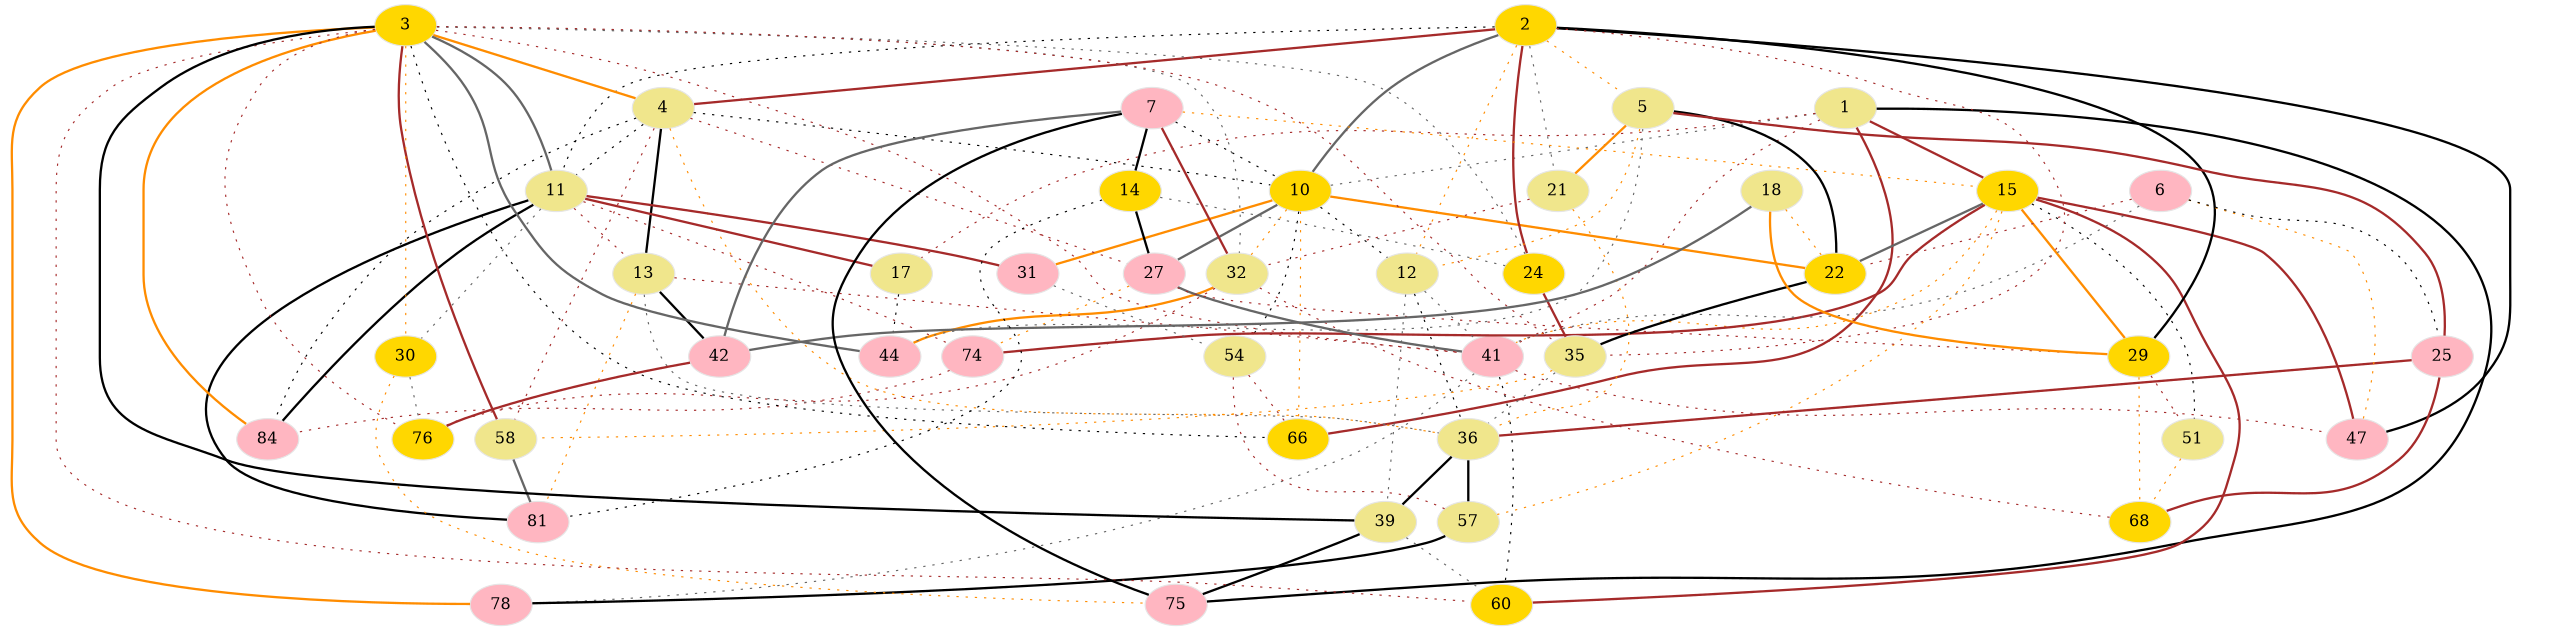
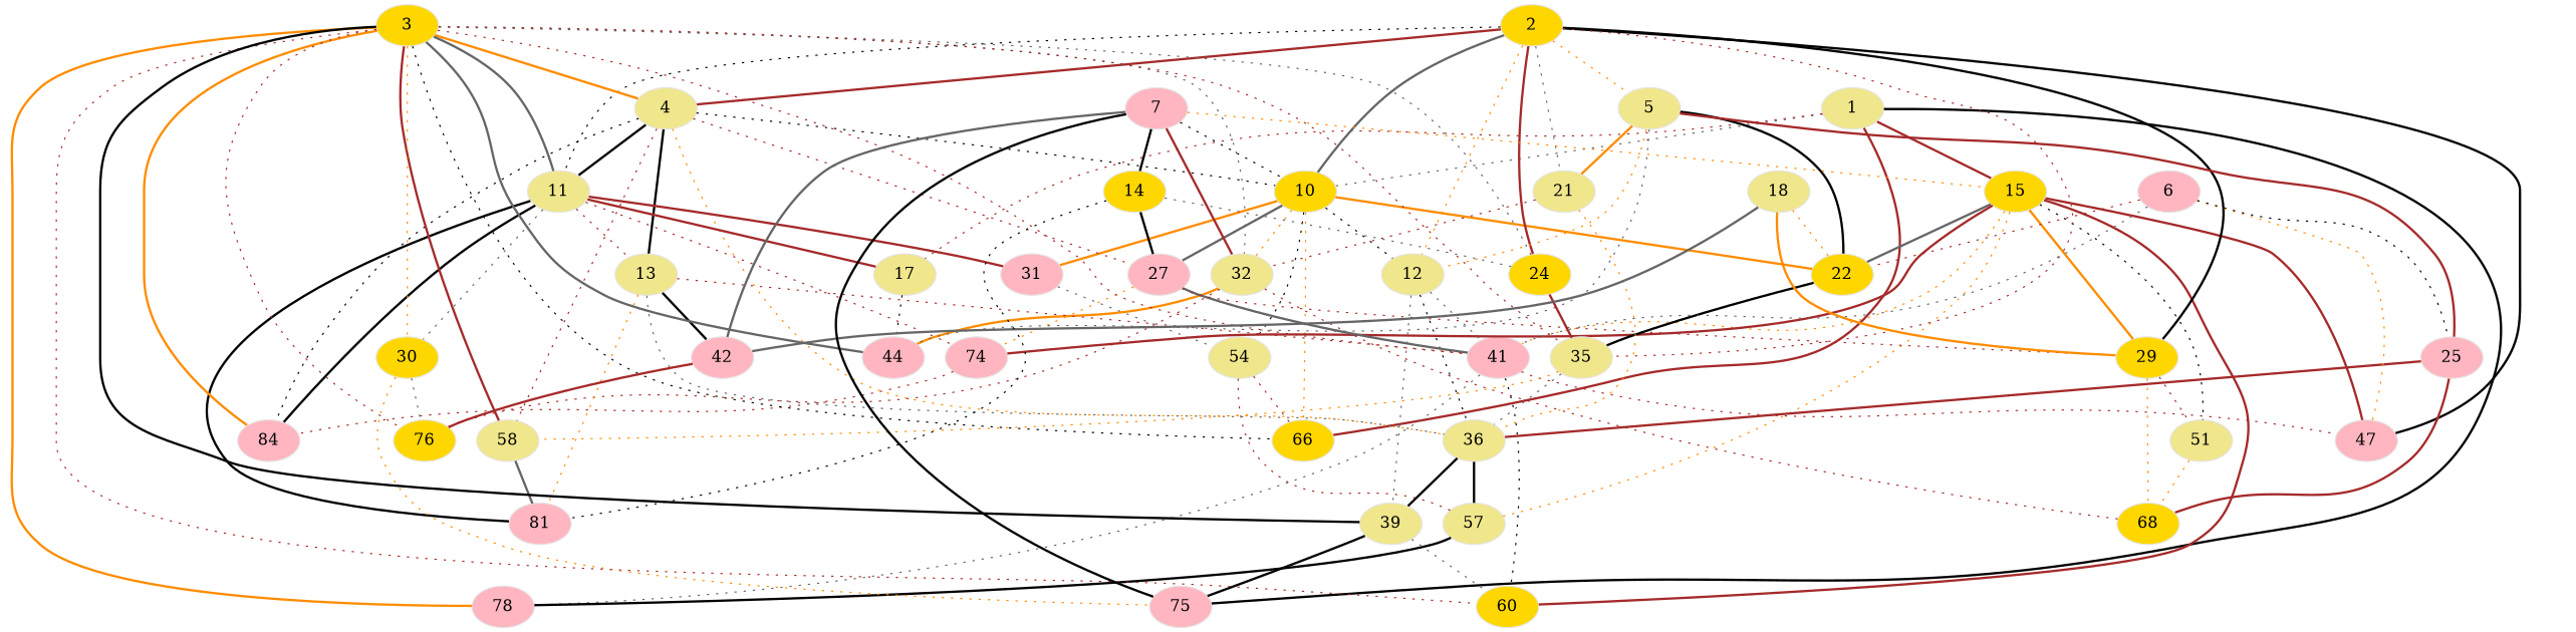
  graph {
    node [color=gray90 fillcolor=khaki style=filled]
    edge [color=brown style=dotted]
    1 [super="+55"]
    10 [fillcolor=gold super="+19+16"]
    15 [fillcolor=gold super="+28+69"]
    17
    41 [fillcolor=lightpink super="+63+79+45"]
    66 [fillcolor=gold]
    75 [fillcolor=lightpink]
    12 [super="+23"]
    32 [super="+49+82"]
    27 [fillcolor=lightpink super="+38"]
    22 [fillcolor=gold super="+83"]
    31 [fillcolor=lightpink]
    54
    29 [fillcolor=gold super="+62"]
    47 [fillcolor=lightpink]
    60 [fillcolor=gold]
    74 [fillcolor=lightpink]
    51
    57
    44 [fillcolor=lightpink]
    78 [fillcolor=lightpink]
    2 [fillcolor=gold super="+26+46+59"]
    4 [super="+33+67+20"]
    5 [super="+9"]
    11 [super="+34+77"]
    21
    24 [fillcolor=gold]
    35 [super="+40"]
    58
    84 [fillcolor=lightpink]
    13 [super="+53"]
    36 [super="+56"]
    25 [fillcolor=lightpink]
    30 [fillcolor=gold]
    81 [fillcolor=lightpink]
    39 [super="+73"]
    68 [fillcolor=gold]
    3 [fillcolor=gold super="+52+37"]
    76 [fillcolor=gold]
    42 [fillcolor=lightpink]
    18
    6 [fillcolor=lightpink]
    7 [fillcolor=lightpink super="+8"]
    14 [fillcolor=gold super="+80"]
    1 -- 10 [color=gray40]
    1 -- 15 [style=bold]
    1 -- 17
-   1 -- 41
    1 -- 66 [style=bold]
    1 -- 75 [color=black style=bold]
    10 -- 66 [color=darkorange]
    10 -- 12 [color=black]
    10 -- 32 [color=darkorange weight=2]
    10 -- 27 [color=gray40 style=bold]
    10 -- 22 [color=darkorange style=bold weight=2]
    10 -- 31 [color=darkorange style=bold weight=2]
    10 -- 54 [color=black]
    15 -- 41 [color=darkorange]
    15 -- 22 [color=gray40 style=bold weight=2]
    15 -- 29 [color=darkorange style=bold]
    15 -- 47 [style=bold]
    15 -- 60 [style=bold]
    15 -- 74 [style=bold]
    15 -- 51 [color=black weight=2]
    15 -- 57 [color=darkorange]
    17 -- 44 [color=black]
    41 -- 47
    41 -- 60 [color=black]
    41 -- 78 [color=gray40]
    12 -- 41 [color=gray40]
    12 -- 36 [color=black]
    12 -- 39 [color=gray40]
    32 -- 44 [color=darkorange style=bold]
    32 -- 68
    32 -- 76
    27 -- 41 [color=gray40 style=bold]
    27 -- 29
    27 -- 74 [color=darkorange]
    22 -- 35 [color=black style=bold]
    31 -- 54 [color=gray40]
    54 -- 66
    54 -- 57
    29 -- 51
    29 -- 68 [color=darkorange]
    74 -- 84
    51 -- 68 [color=darkorange]
    57 -- 78 [color=black style=bold]
    2 -- 10 [color=gray40 style=bold]
    2 -- 12 [color=darkorange]
    2 -- 29 [color=black style=bold]
    2 -- 47 [color=black style=bold]
    2 -- 4 [style=bold]
    2 -- 5 [color=darkorange]
    2 -- 11 [color=black]
    2 -- 21 [color=gray40]
    2 -- 24 [style=bold]
    2 -- 35
    4 -- 10 [color=black]
    4 -- 27
-   4 -- 11 [color=black]
+   4 -- 11 [color=black style=bold]
    4 -- 58
    4 -- 84 [color=black]
    4 -- 13 [color=black style=bold]
    4 -- 36 [color=darkorange]
    5 -- 12 [color=darkorange]
    5 -- 22 [color=black style=bold]
    5 -- 44 [color=gray40]
    5 -- 21 [color=darkorange style=bold]
    5 -- 25 [style=bold]
    11 -- 17 [style=bold]
    11 -- 31 [style=bold]
    11 -- 74
    11 -- 84 [color=black style=bold]
    11 -- 13
    11 -- 30 [color=gray40]
    11 -- 81 [color=black style=bold]
    21 -- 32
    21 -- 36 [color=darkorange]
    24 -- 35 [style=bold]
    35 -- 58 [color=darkorange]
    35 -- 36 [color=gray40]
    58 -- 81 [color=gray40 style=bold]
    13 -- 41
    13 -- 36 [color=gray40]
    13 -- 81 [color=darkorange]
    13 -- 42 [color=black style=bold]
    36 -- 57 [color=black style=bold]
    36 -- 39 [color=black style=bold]
    25 -- 36 [style=bold]
    25 -- 68 [style=bold]
    30 -- 75 [color=darkorange]
    30 -- 76 [color=gray40]
    39 -- 75 [color=black style=bold]
    39 -- 60 [color=gray40]
    3 -- 41
    3 -- 66 [color=black]
    3 -- 32 [color=gray40]
    3 -- 60
    3 -- 44 [color=gray40 style=bold weight=2]
    3 -- 78 [color=darkorange style=bold weight=2]
    3 -- 4 [color=darkorange style=bold]
    3 -- 11 [color=gray40 style=bold]
    3 -- 24 [color=gray40]
    3 -- 35
    3 -- 58 [style=bold]
    3 -- 84 [color=darkorange style=bold]
    3 -- 30 [color=darkorange]
    3 -- 39 [color=black style=bold weight=2]
    3 -- 76
    42 -- 76 [style=bold]
    18 -- 22 [color=darkorange]
    18 -- 29 [color=darkorange style=bold]
    18 -- 42 [color=gray40 style=bold]
    6 -- 41 [color=gray40]
    6 -- 22
    6 -- 47 [color=darkorange]
    6 -- 25 [color=black]
    7 -- 10 [color=black]
    7 -- 15 [color=darkorange]
    7 -- 75 [color=black style=bold]
    7 -- 32 [style=bold]
    7 -- 42 [color=gray40 style=bold]
    7 -- 14 [color=black style=bold]
    14 -- 27 [color=black style=bold]
    14 -- 24 [color=gray40]
    14 -- 81 [color=black]
  }
